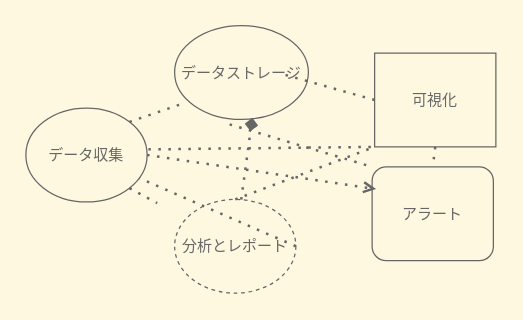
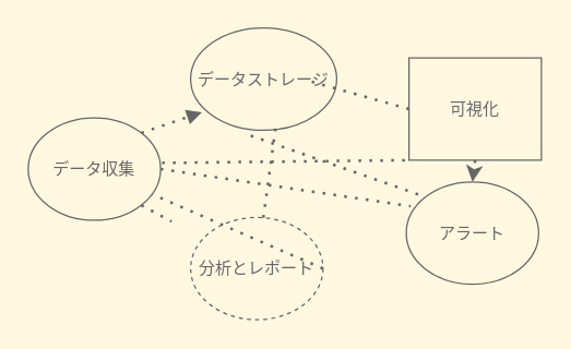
  <mxCell id="0" />
  <mxCell id="1" parent="0" />
  <mxCell id="2" value="&lt;div&gt;&lt;font color=&quot;#666666&quot;&gt;データ収集&lt;/font&gt;&lt;/div&gt;" style="ellipse;whiteSpace=wrap;html=1;fillColor=none;strokeColor=#666666;" parent="1" vertex="1"><mxGeometry x="20" y="86" width="97" height="75" as="geometry" /></mxCell>
  <mxCell id="3" value="&lt;font color=&quot;#666666&quot;&gt;可視化&lt;/font&gt;" style="whiteSpace=wrap;html=1;fillColor=none;strokeColor=#666666;rounded=0;" parent="1" vertex="1"><mxGeometry x="299" y="42" width="97" height="75" as="geometry" /></mxCell>
- <mxCell id="4" value="&lt;font color=&quot;#666666&quot;&gt;アラート&lt;/font&gt;" style="whiteSpace=wrap;html=1;fillColor=none;strokeColor=#666666;rounded=1;" parent="1" vertex="1"><mxGeometry x="297" y="133" width="97" height="75" as="geometry" /></mxCell>
+ <mxCell id="4" value="&lt;font color=&quot;#666666&quot;&gt;アラート&lt;/font&gt;" style="ellipse;whiteSpace=wrap;html=1;fillColor=none;strokeColor=#666666;" parent="1" vertex="1"><mxGeometry x="297" y="133" width="97" height="75" as="geometry" /></mxCell>
  <mxCell id="5" value="&lt;font color=&quot;#666666&quot;&gt;データストレージ&lt;/font&gt;" style="ellipse;whiteSpace=wrap;html=1;fillColor=none;strokeColor=#666666;" parent="1" vertex="1"><mxGeometry x="139" y="20" width="107" height="75" as="geometry" /></mxCell>
  <mxCell id="6" value="&lt;font color=&quot;#666666&quot;&gt;分析とレポート&lt;/font&gt;" style="ellipse;whiteSpace=wrap;html=1;fillColor=none;strokeColor=#666666;dashed=1;" parent="1" vertex="1"><mxGeometry x="139" y="159" width="97" height="75" as="geometry" /></mxCell>
  <mxCell id="7" value="" style="endArrow=none;dashed=1;html=1;dashPattern=1 3;strokeWidth=2;strokeColor=#666666;exitX=1;exitY=0.5;exitDx=0;exitDy=0;" parent="1" source="6" target="2" edge="1"><mxGeometry width="50" height="50" relative="1" as="geometry"><mxPoint x="244" y="330" as="sourcePoint" /><mxPoint x="294" y="280" as="targetPoint" /></mxGeometry></mxCell>
  <mxCell id="8" value="" style="endArrow=none;dashed=1;html=1;dashPattern=1 3;strokeWidth=2;strokeColor=#666666;exitX=0;exitY=0.5;exitDx=0;exitDy=0;" parent="1" source="3" edge="1"><mxGeometry width="50" height="50" relative="1" as="geometry"><mxPoint x="442" y="240" as="sourcePoint" /><mxPoint x="226" y="59" as="targetPoint" /></mxGeometry></mxCell>
- <mxCell id="9" value="" style="endArrow=none;dashed=1;html=1;dashPattern=1 3;strokeWidth=2;strokeColor=#666666;entryX=0.5;entryY=0;entryDx=0;entryDy=0;exitX=0.5;exitY=1;exitDx=0;exitDy=0;" parent="1" source="3" target="4" edge="1"><mxGeometry width="50" height="50" relative="1" as="geometry"><mxPoint x="264" y="350" as="sourcePoint" /><mxPoint x="314" y="300" as="targetPoint" /></mxGeometry></mxCell>
+ <mxCell id="9" value="" style="endArrow=classic;dashed=1;html=1;dashPattern=1 3;strokeWidth=2;strokeColor=#666666;entryX=0.5;entryY=0;entryDx=0;entryDy=0;exitX=0.5;exitY=1;exitDx=0;exitDy=0;" parent="1" source="3" target="4" edge="1"><mxGeometry width="50" height="50" relative="1" as="geometry"><mxPoint x="264" y="350" as="sourcePoint" /><mxPoint x="314" y="300" as="targetPoint" /></mxGeometry></mxCell>
  <mxCell id="10" value="" style="endArrow=none;dashed=1;html=1;dashPattern=1 3;strokeWidth=2;strokeColor=#666666;exitX=1;exitY=1;exitDx=0;exitDy=0;" parent="1" source="2" edge="1"><mxGeometry width="50" height="50" relative="1" as="geometry"><mxPoint x="274" y="360" as="sourcePoint" /><mxPoint x="125" y="162" as="targetPoint" /></mxGeometry></mxCell>
  <mxCell id="11" value="" style="endArrow=none;dashed=1;html=1;dashPattern=1 3;strokeWidth=2;strokeColor=#666666;entryX=0;entryY=1;entryDx=0;entryDy=0;" parent="1" target="3" edge="1"><mxGeometry width="50" height="50" relative="1" as="geometry"><mxPoint x="118" y="119" as="sourcePoint" /><mxPoint x="334" y="320" as="targetPoint" /></mxGeometry></mxCell>
- <mxCell id="12" value="" style="endArrow=diamond;dashed=1;html=1;dashPattern=1 3;strokeWidth=2;strokeColor=#666666;entryX=0.581;entryY=0.984;entryDx=0;entryDy=0;entryPerimeter=0;" parent="1" source="6" target="5" edge="1"><mxGeometry width="50" height="50" relative="1" as="geometry"><mxPoint x="294" y="380" as="sourcePoint" /><mxPoint x="344" y="330" as="targetPoint" /></mxGeometry></mxCell>
- <mxCell id="13" value="" style="endArrow=none;dashed=1;html=1;dashPattern=1 3;strokeWidth=2;strokeColor=#666666;exitX=0.5;exitY=0;exitDx=0;exitDy=0;entryX=0;entryY=1;entryDx=0;entryDy=0;" parent="1" source="6" target="3" edge="1"><mxGeometry width="50" height="50" relative="1" as="geometry"><mxPoint x="452" y="250" as="sourcePoint" /><mxPoint x="502" y="200" as="targetPoint" /></mxGeometry></mxCell>
- <mxCell id="14" value="" style="endArrow=open;dashed=1;html=1;dashPattern=1 3;strokeWidth=2;strokeColor=#666666;exitX=1;exitY=0.5;exitDx=0;exitDy=0;entryX=0.033;entryY=0.237;entryDx=0;entryDy=0;entryPerimeter=0;" parent="1" source="2" target="4" edge="1"><mxGeometry width="50" height="50" relative="1" as="geometry"><mxPoint x="462" y="260" as="sourcePoint" /><mxPoint x="512" y="210" as="targetPoint" /></mxGeometry></mxCell>
- <mxCell id="15" value="" style="endArrow=none;dashed=1;html=1;dashPattern=1 3;strokeWidth=2;strokeColor=#666666;exitX=1;exitY=0;exitDx=0;exitDy=0;entryX=0.077;entryY=0.824;entryDx=0;entryDy=0;entryPerimeter=0;" parent="1" source="2" target="5" edge="1"><mxGeometry width="50" height="50" relative="1" as="geometry"><mxPoint x="472" y="270" as="sourcePoint" /><mxPoint x="522" y="220" as="targetPoint" /></mxGeometry></mxCell>
+ <mxCell id="12" value="" style="endArrow=none;dashed=1;html=1;dashPattern=1 3;strokeWidth=2;strokeColor=#666666;entryX=0.581;entryY=0.984;entryDx=0;entryDy=0;entryPerimeter=0;" parent="1" source="6" target="5" edge="1"><mxGeometry width="50" height="50" relative="1" as="geometry"><mxPoint x="294" y="380" as="sourcePoint" /><mxPoint x="344" y="330" as="targetPoint" /></mxGeometry></mxCell>
+ <mxCell id="14" value="" style="endArrow=none;dashed=1;html=1;dashPattern=1 3;strokeWidth=2;strokeColor=#666666;exitX=1;exitY=0.5;exitDx=0;exitDy=0;entryX=0.033;entryY=0.237;entryDx=0;entryDy=0;entryPerimeter=0;" parent="1" source="2" target="4" edge="1"><mxGeometry width="50" height="50" relative="1" as="geometry"><mxPoint x="462" y="260" as="sourcePoint" /><mxPoint x="512" y="210" as="targetPoint" /></mxGeometry></mxCell>
+ <mxCell id="15" value="" style="endArrow=block;dashed=1;html=1;dashPattern=1 3;strokeWidth=2;strokeColor=#666666;exitX=1;exitY=0;exitDx=0;exitDy=0;entryX=0.077;entryY=0.824;entryDx=0;entryDy=0;entryPerimeter=0;" parent="1" source="2" target="5" edge="1"><mxGeometry width="50" height="50" relative="1" as="geometry"><mxPoint x="472" y="270" as="sourcePoint" /><mxPoint x="522" y="220" as="targetPoint" /></mxGeometry></mxCell>
  <mxCell id="16" value="" style="endArrow=none;dashed=1;html=1;dashPattern=1 3;strokeWidth=2;strokeColor=#666666;entryX=0;entryY=0;entryDx=0;entryDy=0;" parent="1" target="4" edge="1"><mxGeometry width="50" height="50" relative="1" as="geometry"><mxPoint x="183" y="99" as="sourcePoint" /><mxPoint x="388" y="324.5" as="targetPoint" /></mxGeometry></mxCell>
